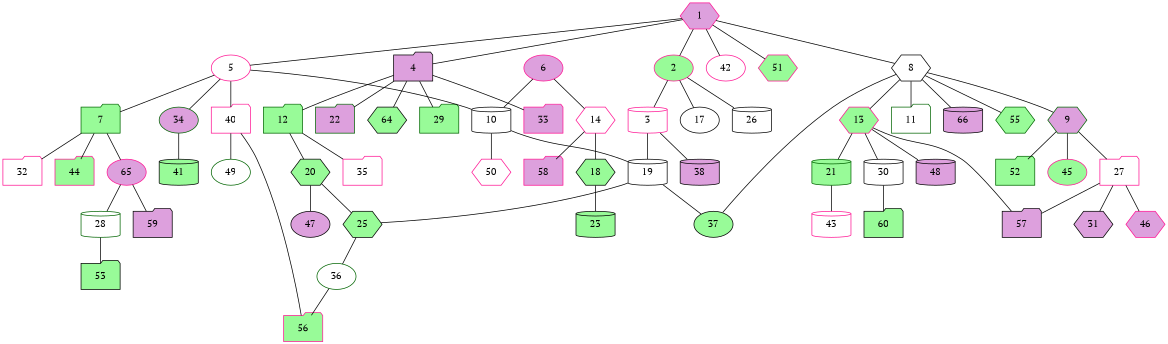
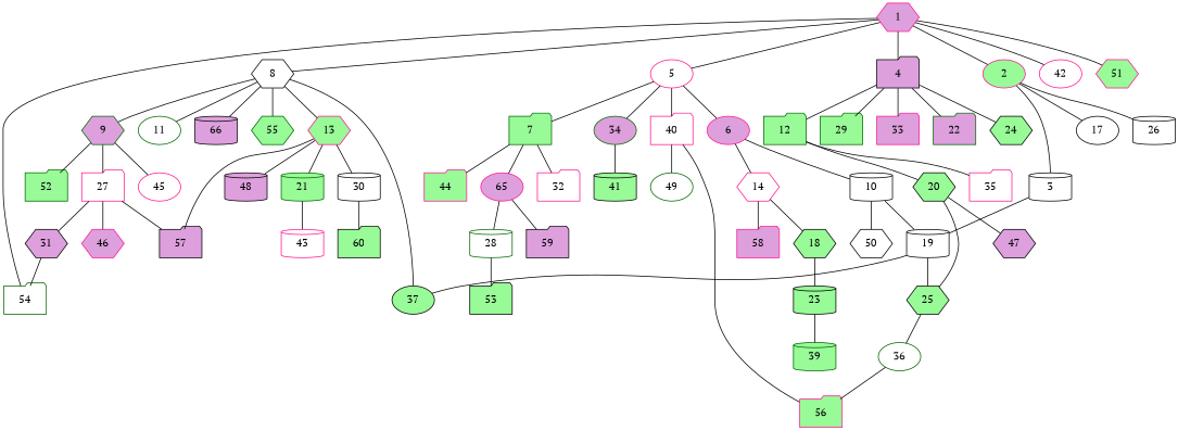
  graph {
    fontname="PT Serif"
    node [color=black fillcolor=white fontname="PT Serif" shape=folder style=filled]
    edge [fontname="PT Serif"]
    1 [color=deeppink fillcolor=plum shape=hexagon]
    2 [color=deeppink fillcolor=palegreen shape=ellipse]
    4 [fillcolor=plum]
    5 [color=deeppink shape=ellipse]
    8 [shape=hexagon]
    42 [color=deeppink shape=ellipse]
    51 [color=deeppink fillcolor=palegreen shape=hexagon]
-   3 [color=deeppink shape=cylinder]
+   54 [color=darkgreen]
+   3 [shape=cylinder]
    17 [shape=ellipse]
    26 [shape=cylinder]
    12 [color=darkgreen fillcolor=palegreen]
    22 [color=darkgreen fillcolor=plum]
-   24 [fillcolor=palegreen shape=hexagon label=64]
+   24 [fillcolor=palegreen shape=hexagon]
    29 [color=darkgreen fillcolor=palegreen]
    33 [color=deeppink fillcolor=plum]
    6 [color=deeppink fillcolor=plum shape=ellipse]
    7 [color=darkgreen fillcolor=palegreen]
    34 [color=darkgreen fillcolor=plum shape=ellipse]
    40 [color=deeppink]
    9 [color=darkgreen fillcolor=plum shape=hexagon]
-   11 [color=darkgreen]
+   11 [color=darkgreen shape=ellipse]
    13 [color=deeppink fillcolor=palegreen shape=hexagon]
    n24 [fillcolor=plum label=66 shape=cylinder]
    37 [fillcolor=palegreen shape=ellipse]
    55 [color=darkgreen fillcolor=palegreen shape=hexagon]
    19 [shape=cylinder]
-   38 [fillcolor=plum shape=cylinder]
    25 [fillcolor=palegreen shape=hexagon]
    20 [fillcolor=palegreen shape=hexagon]
    35 [color=deeppink]
    10 [shape=cylinder]
    14 [color=deeppink shape=hexagon]
    n34 [color=deeppink fillcolor=plum label=65 shape=ellipse]
    32 [color=deeppink]
    44 [color=deeppink fillcolor=palegreen]
    41 [fillcolor=palegreen shape=cylinder]
    56 [color=deeppink fillcolor=palegreen]
    49 [color=darkgreen shape=ellipse]
-   50 [color=deeppink shape=hexagon]
+   50 [shape=hexagon]
    18 [fillcolor=palegreen shape=hexagon]
    58 [color=deeppink fillcolor=plum]
    28 [color=darkgreen shape=cylinder]
    59 [fillcolor=plum]
    27 [color=deeppink]
-   45 [color=deeppink fillcolor=palegreen shape=ellipse]
+   45 [color=deeppink shape=ellipse]
    52 [color=darkgreen fillcolor=palegreen]
    21 [color=darkgreen fillcolor=palegreen shape=cylinder]
    30 [shape=cylinder]
    48 [fillcolor=plum shape=cylinder]
    57 [fillcolor=plum]
    31 [fillcolor=plum shape=hexagon]
    46 [color=deeppink fillcolor=plum shape=hexagon]
-   47 [fillcolor=plum shape=ellipse]
+   47 [fillcolor=plum shape=hexagon]
    43 [color=deeppink shape=cylinder]
    60 [fillcolor=palegreen]
    23 [fillcolor=palegreen shape=cylinder]
    53 [fillcolor=palegreen]
+   39 [color=darkgreen fillcolor=palegreen shape=cylinder]
    36 [color=darkgreen shape=ellipse]
    1 -- 2
    1 -- 4
    1 -- 5
    1 -- 8
    1 -- 42
    1 -- 51
+   1 -- 54
    2 -- 3
    2 -- 17
    2 -- 26
    4 -- 12
    4 -- 22
    4 -- 24
    4 -- 29
    4 -- 33
-   5 -- 10
+   5 -- 6
    5 -- 7
    5 -- 34
    5 -- 40
    8 -- 9
    8 -- 11
    8 -- 13
    8 -- n24
    8 -- 37
    8 -- 55
    3 -- 19
-   3 -- 38
    12 -- 20
    12 -- 35
    6 -- 10
    6 -- 14
    7 -- n34
    7 -- 32
    7 -- 44
    34 -- 41
    40 -- 56
    40 -- 49
    9 -- 27
    9 -- 45
    9 -- 52
    13 -- 21
    13 -- 30
    13 -- 48
    13 -- 57
    19 -- 37
    19 -- 25
    25 -- 36
    20 -- 25
    20 -- 47
    10 -- 19
    10 -- 50
    14 -- 18
    14 -- 58
    n34 -- 28
    n34 -- 59
    18 -- 23
    28 -- 53
    27 -- 57
    27 -- 31
    27 -- 46
    21 -- 43
    30 -- 60
+   31 -- 54
+   23 -- 39
    36 -- 56
  }
